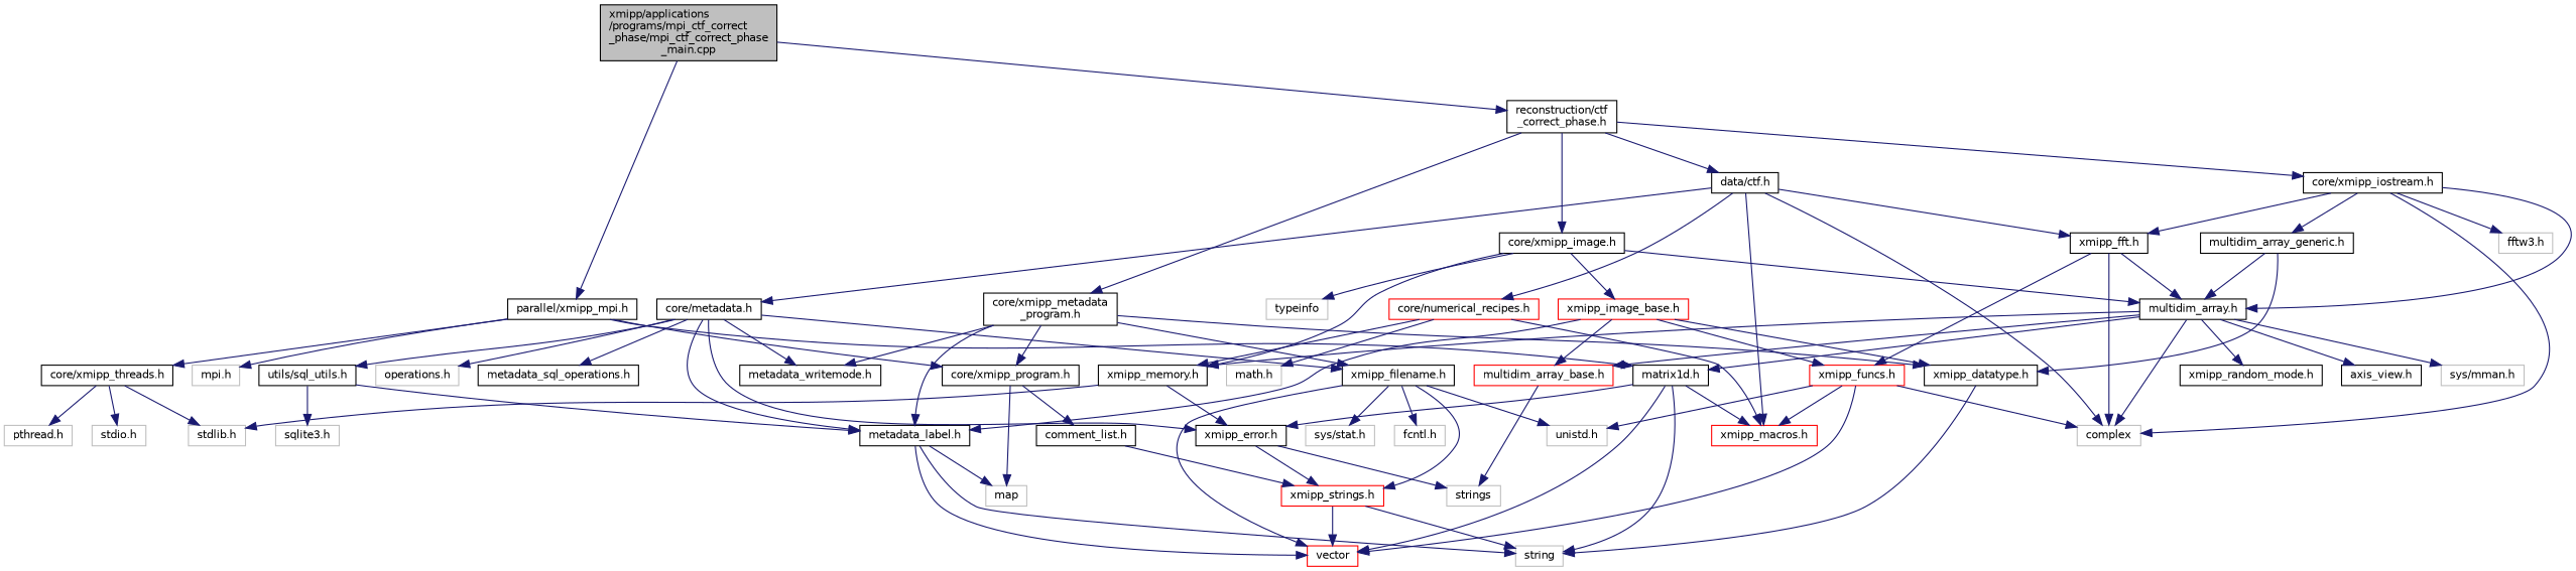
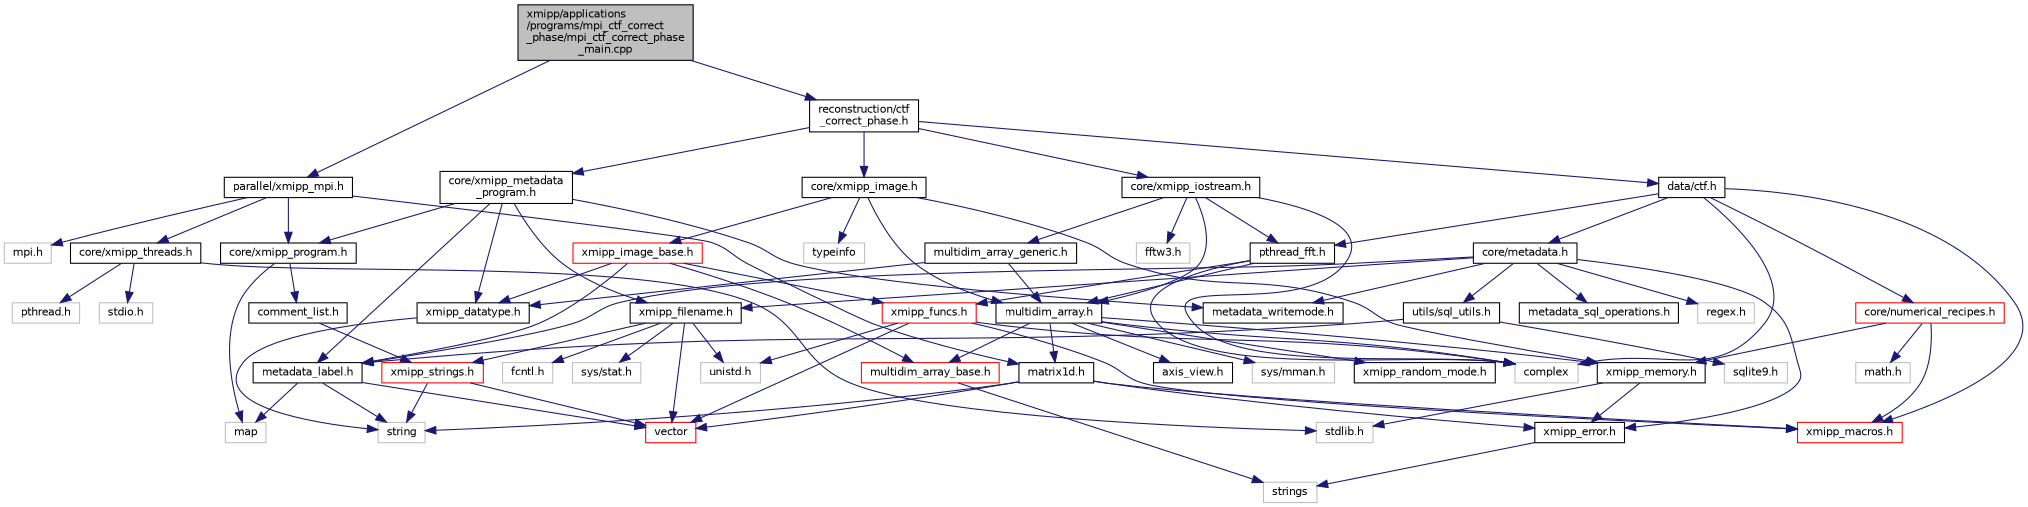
  digraph {
    node [color=black fillcolor=white fontname=Helvetica fontsize=10 shape=record style=filled]
    edge [color=midnightblue fontname=Helvetica fontsize=10 labelfontname=Helvetica labelfontsize=10 style=solid]
    n1 [fillcolor=grey75 fontcolor=black height=0.2 label="xmipp/applications\l/programs/mpi_ctf_correct\l_phase/mpi_ctf_correct_phase\l_main.cpp" width=0.4]
    n2 [height=0.2 label="parallel/xmipp_mpi.h" width=0.4]
    n3 [height=0.2 label="reconstruction/ctf\l_correct_phase.h" width=0.4]
    n4 [color=grey75 height=0.2 label="mpi.h" width=0.4]
    n5 [height=0.2 label="core/xmipp_threads.h" width=0.4]
    n6 [height=0.2 label="core/xmipp_program.h" width=0.4]
    n7 [height=0.2 label="matrix1d.h" width=0.4]
    n8 [height=0.2 label="core/xmipp_metadata\l_program.h" width=0.4]
    n9 [height=0.2 label="core/xmipp_iostream.h" width=0.4]
    n10 [height=0.2 label="data/ctf.h" width=0.4]
    n11 [height=0.2 label="core/xmipp_image.h" width=0.4]
    n12 [color=grey75 height=0.2 label="pthread.h" width=0.4]
    n13 [color=grey75 height=0.2 label="stdio.h" width=0.4]
    n14 [color=grey75 height=0.2 label="stdlib.h" width=0.4]
    n15 [color=grey75 height=0.2 label=map width=0.4]
    n16 [height=0.2 label="comment_list.h" width=0.4]
    n17 [height=0.2 label="core/metadata.h" width=0.4]
-   n18 [color=grey75 height=0.2 label="operations.h" width=0.4]
+   n18 [color=grey75 height=0.2 label="regex.h" width=0.4]
    n19 [height=0.2 label="metadata_label.h" width=0.4]
    n20 [height=0.2 label="metadata_sql_operations.h" width=0.4]
    n21 [height=0.2 label="utils/sql_utils.h" width=0.4]
    n22 [height=0.2 label="xmipp_error.h" width=0.4]
    n23 [height=0.2 label="xmipp_filename.h" width=0.4]
    n24 [height=0.2 label="metadata_writemode.h" width=0.4]
    n25 [color=red height=0.2 label="xmipp_strings.h" width=0.4]
    n26 [color=red height=0.2 label=vector width=0.4]
    n27 [color=grey75 height=0.2 label=string width=0.4]
-   n28 [color=grey75 height=0.2 label="sqlite3.h" width=0.4]
+   n28 [color=grey75 height=0.2 label="sqlite9.h" width=0.4]
    n29 [color=grey75 height=0.2 label=strings width=0.4]
    n30 [color=grey75 height=0.2 label="sys/stat.h" width=0.4]
    n31 [color=grey75 height=0.2 label="unistd.h" width=0.4]
    n32 [color=grey75 height=0.2 label="fcntl.h" width=0.4]
    n33 [height=0.2 label="xmipp_datatype.h" width=0.4]
    n34 [color=grey75 height=0.2 label=complex width=0.4]
    n35 [color=grey75 height=0.2 label="fftw3.h" width=0.4]
    n36 [height=0.2 label="multidim_array.h" width=0.4]
    n37 [height=0.2 label="multidim_array_generic.h" width=0.4]
-   n38 [height=0.2 label="xmipp_fft.h" width=0.4]
+   n38 [height=0.2 label="pthread_fft.h" width=0.4]
    n39 [color=red height=0.2 label="xmipp_macros.h" width=0.4]
    n40 [color=red height=0.2 label="core/numerical_recipes.h" width=0.4]
    n41 [height=0.2 label="xmipp_memory.h" width=0.4]
    n42 [color=grey75 height=0.2 label=typeinfo width=0.4]
    n43 [color=red height=0.2 label="xmipp_image_base.h" width=0.4]
    n44 [color=grey75 height=0.2 label="sys/mman.h" width=0.4]
    n45 [height=0.2 label="xmipp_random_mode.h" width=0.4]
    n46 [color=red height=0.2 label="multidim_array_base.h" width=0.4]
    n47 [height=0.2 label="axis_view.h" width=0.4]
    n48 [color=red height=0.2 label="xmipp_funcs.h" width=0.4]
    n49 [color=grey75 height=0.2 label="math.h" width=0.4]
    n1 -> n2
    n1 -> n3
    n2 -> n4
    n2 -> n5
    n2 -> n6
    n2 -> n7
    n3 -> n8
    n3 -> n9
    n3 -> n10
    n3 -> n11
    n5 -> n12
    n5 -> n13
    n5 -> n14
    n6 -> n15
    n6 -> n16
    n7 -> n22
    n7 -> n26
    n7 -> n27
    n7 -> n39
    n8 -> n6
    n8 -> n19
    n8 -> n23
    n8 -> n24
    n8 -> n33
    n9 -> n34
    n9 -> n35
    n9 -> n36
    n9 -> n37
    n9 -> n38
    n10 -> n17
    n10 -> n34
    n10 -> n38
    n10 -> n39
    n10 -> n40
    n11 -> n36
    n11 -> n41
    n11 -> n42
    n11 -> n43
    n16 -> n25
    n17 -> n18
    n17 -> n19
    n17 -> n20
    n17 -> n21
    n17 -> n22
    n17 -> n23
    n17 -> n24
    n19 -> n15
    n19 -> n26
    n19 -> n27
    n21 -> n19
    n21 -> n28
-   n22 -> n25
    n22 -> n29
    n23 -> n25
    n23 -> n26
    n23 -> n30
    n23 -> n31
    n23 -> n32
    n25 -> n26
    n25 -> n27
    n33 -> n27
    n36 -> n7
    n36 -> n34
    n36 -> n41
    n36 -> n44
    n36 -> n45
    n36 -> n46
    n36 -> n47
    n37 -> n33
    n37 -> n36
    n38 -> n34
    n38 -> n36
    n38 -> n48
    n40 -> n39
    n40 -> n41
    n40 -> n49
    n41 -> n14
    n41 -> n22
    n43 -> n19
    n43 -> n33
    n43 -> n46
    n43 -> n48
    n46 -> n29
    n48 -> n26
    n48 -> n31
    n48 -> n34
    n48 -> n39
  }
